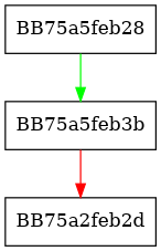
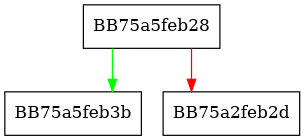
  digraph {
    splines=ortho
    node [shape=box]
    BB75a5feb28
    BB75a5feb3b
    n3 [label=BB75a2feb2d]
    BB75a5feb28 -> BB75a5feb3b [color=green]
-   BB75a5feb3b -> n3 [color=red]
+   BB75a5feb28 -> n3 [color=red]
  }
